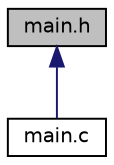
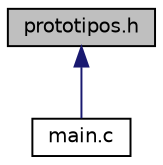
  digraph {
    node [color=black fontname=Helvetica fontsize=10 shape=record style=filled]
-   n1 [fillcolor=grey75 fontcolor=black height=0.2 label="main.h" width=0.4]
+   n1 [fillcolor=grey75 fontcolor=black height=0.2 label="prototipos.h" width=0.4]
    n2 [fillcolor=white height=0.2 label="main.c" width=0.4]
    n1 -> n2 [color=midnightblue dir=back fontname=Helvetica fontsize=10 labelfontname=Helvetica labelfontsize=10 style=solid]
  }
